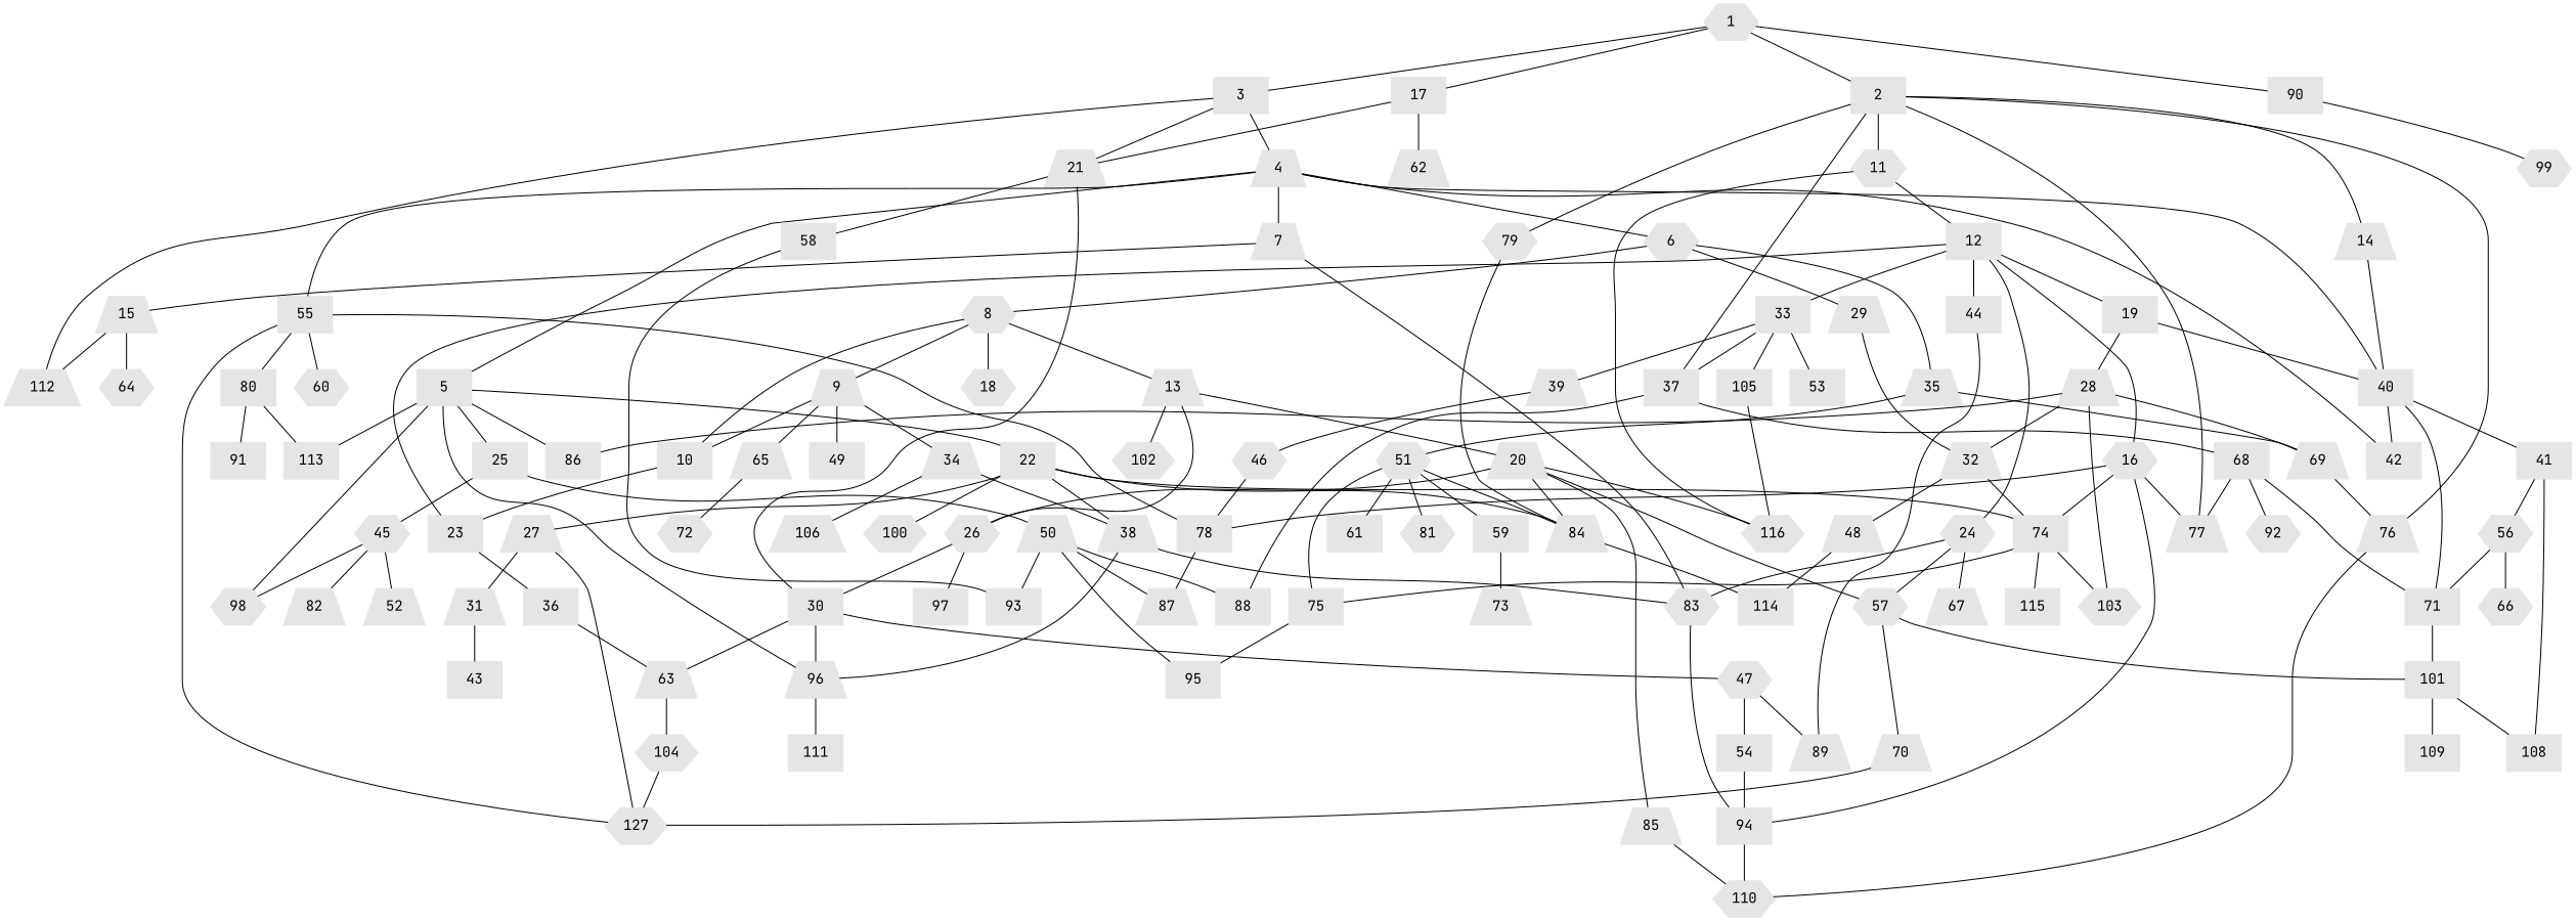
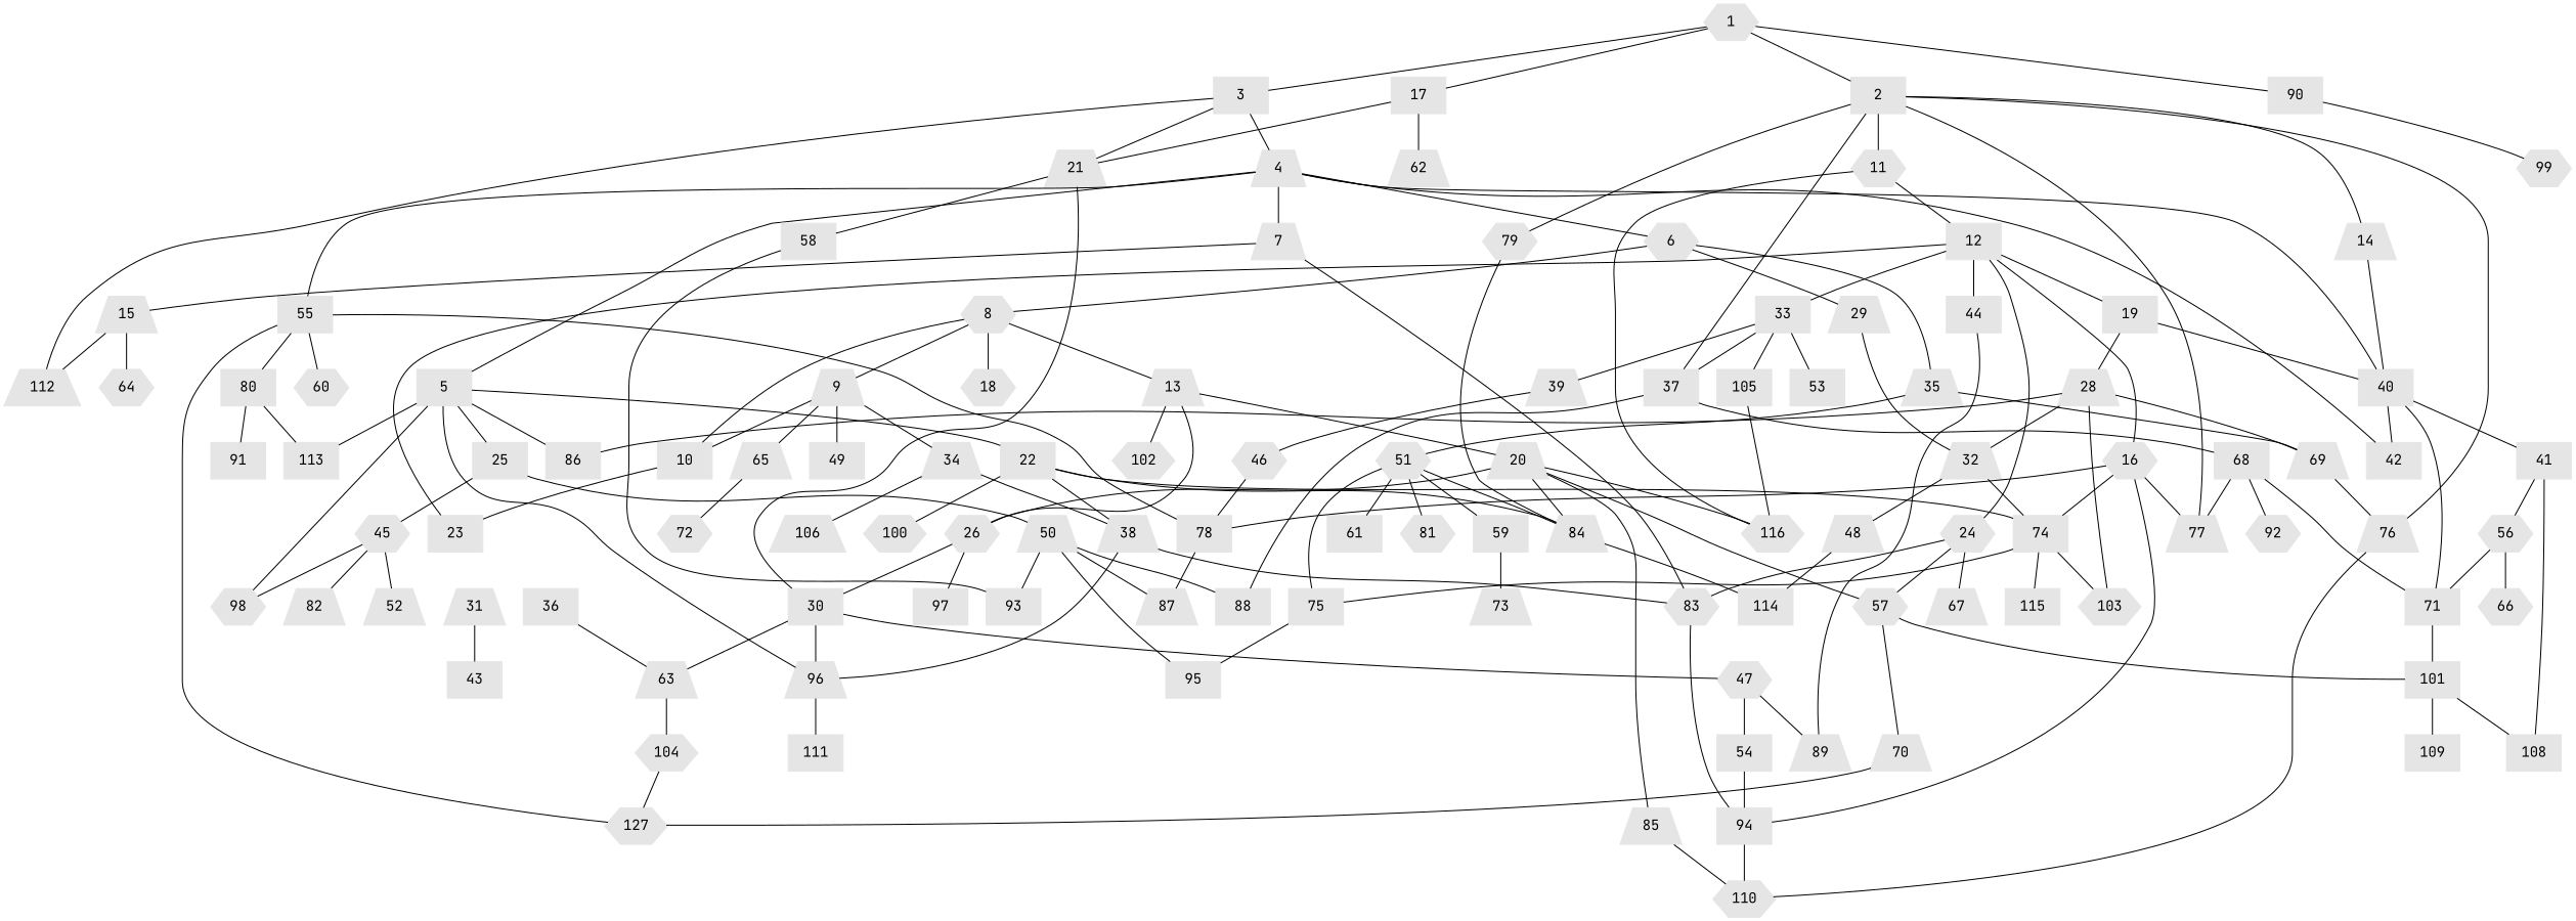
  graph {
    fontname="JetBrains Mono"
    node [color=gray90 fontname="JetBrains Mono" shape=box style=filled]
    edge [fontname="JetBrains Mono"]
    1 [shape=hexagon]
    2
    3
    17
    90
    11 [shape=hexagon]
    14 [shape=trapezium]
    37
    76 [shape=trapezium]
    77 [shape=trapezium]
    79 [shape=hexagon]
    4 [shape=trapezium]
    21 [shape=trapezium]
    112 [shape=trapezium]
    62 [shape=trapezium]
    99 [shape=hexagon]
    12
    116 [shape=hexagon]
    40
    68
    88
    110 [shape=hexagon]
    84 [shape=trapezium]
    5
    6 [shape=hexagon]
    7 [shape=trapezium]
    42
    55
    30
    58
    22
    25
    86
    96 [shape=trapezium]
    98 [shape=hexagon]
    113
    8 [shape=hexagon]
    29 [shape=trapezium]
    35 [shape=trapezium]
    15 [shape=trapezium]
    83 [shape=hexagon]
    41
    71
    78
    n45 [label=127 shape=hexagon]
    60 [shape=hexagon]
    80
    74
-   27 [shape=trapezium]
    38 [shape=trapezium]
    100 [shape=hexagon]
    45 [shape=hexagon]
    50 [shape=trapezium]
    111
    9 [shape=trapezium]
    10
    13 [shape=trapezium]
    18 [shape=hexagon]
    32 [shape=trapezium]
    69 [shape=trapezium]
    51 [shape=hexagon]
    64 [shape=hexagon]
    94
    34 [shape=trapezium]
    49
    65 [shape=trapezium]
    23
    20 [shape=trapezium]
    26 [shape=hexagon]
    102 [shape=hexagon]
    106 [shape=trapezium]
    72 [shape=hexagon]
    36
    16 [shape=hexagon]
    19
    24 [shape=hexagon]
    33
    44
    28 [shape=trapezium]
    57 [shape=hexagon]
    67 [shape=trapezium]
    39 [shape=trapezium]
    53
    105
    89 [shape=trapezium]
    85 [shape=trapezium]
    97
    103 [shape=hexagon]
    75
    115
    87 [shape=trapezium]
    70 [shape=trapezium]
    101
    114
    47 [shape=hexagon]
    63 [shape=trapezium]
    93
    31 [shape=trapezium]
    52 [shape=trapezium]
    82 [shape=trapezium]
    95
    43
    48 [shape=trapezium]
    54
    104 [shape=hexagon]
    46 [shape=hexagon]
    59
    61
    81 [shape=hexagon]
    92 [shape=hexagon]
    56 [shape=hexagon]
    108
    66 [shape=hexagon]
    73 [shape=trapezium]
    91
    109
    1 -- 2
    1 -- 3
    1 -- 17
    1 -- 90
    2 -- 11
    2 -- 14
    2 -- 37
    2 -- 76
    2 -- 77
    2 -- 79
    3 -- 4
    3 -- 21
    3 -- 112
    17 -- 21
    17 -- 62
    90 -- 99
    11 -- 12
    11 -- 116
    14 -- 40
    37 -- 68
    37 -- 88
    76 -- 110
    79 -- 84
    4 -- 40
    4 -- 5
    4 -- 6
    4 -- 7
    4 -- 42
    4 -- 55
    21 -- 30
    21 -- 58
    12 -- 23
    12 -- 16
    12 -- 19
    12 -- 24
    12 -- 33
    12 -- 44
    40 -- 42
    40 -- 41
    40 -- 71
    68 -- 77
    68 -- 71
    68 -- 92
    84 -- 114
    5 -- 22
    5 -- 25
    5 -- 86
    5 -- 96
    5 -- 98
    5 -- 113
    6 -- 8
    6 -- 29
    6 -- 35
    7 -- 15
    7 -- 83
    55 -- 78
    55 -- n45
    55 -- 60
    55 -- 80
    30 -- 96
    30 -- 47
    30 -- 63
    58 -- 93
    22 -- 84
    22 -- 74
-   22 -- 27
    22 -- 38
    22 -- 100
    25 -- 45
    25 -- 50
    96 -- 111
    8 -- 9
    8 -- 10
    8 -- 13
    8 -- 18
    29 -- 32
    35 -- 69
    35 -- 51
    15 -- 112
    15 -- 64
    83 -- 94
    41 -- 56
    41 -- 108
    71 -- 101
    78 -- 87
    80 -- 113
    80 -- 91
    74 -- 103
    74 -- 75
    74 -- 115
-   27 -- n45
-   27 -- 31
    38 -- 96
    38 -- 83
    45 -- 98
    45 -- 52
    45 -- 82
    50 -- 88
    50 -- 87
    50 -- 93
    50 -- 95
    9 -- 10
    9 -- 34
    9 -- 49
    9 -- 65
    10 -- 23
    13 -- 20
    13 -- 26
    13 -- 102
    32 -- 74
    32 -- 48
    69 -- 76
    51 -- 84
    51 -- 75
    51 -- 59
    51 -- 61
    51 -- 81
    94 -- 110
    34 -- 38
    34 -- 106
    65 -- 72
-   23 -- 36
    20 -- 116
    20 -- 84
    20 -- 26
    20 -- 57
    20 -- 85
    26 -- 30
    26 -- 97
    36 -- 63
    16 -- 77
    16 -- 78
    16 -- 74
    16 -- 94
    19 -- 40
    19 -- 28
    24 -- 83
    24 -- 57
    24 -- 67
    33 -- 37
    33 -- 39
    33 -- 53
    33 -- 105
    44 -- 89
    28 -- 86
    28 -- 32
    28 -- 69
    28 -- 103
    57 -- 70
    57 -- 101
    39 -- 46
    105 -- 116
    85 -- 110
    75 -- 95
    70 -- n45
    101 -- 108
    101 -- 109
    47 -- 89
    47 -- 54
    63 -- 104
    31 -- 43
    48 -- 114
    54 -- 94
    104 -- n45
    46 -- 78
    59 -- 73
    56 -- 71
    56 -- 66
  }
